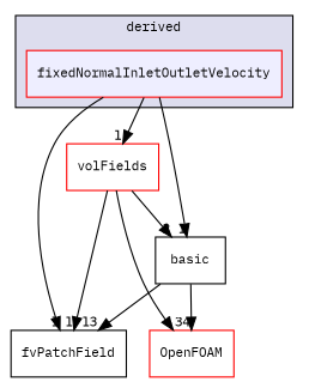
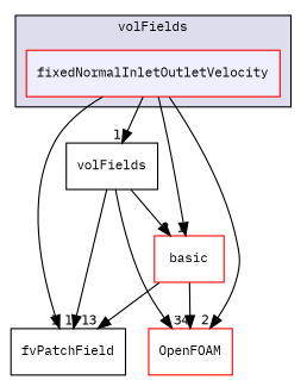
  digraph {
    compound=true
    fontname="IBM Plex Mono"
    node [color=red fontname="IBM Plex Mono" fontsize=10 shape=box]
    edge [fontname="IBM Plex Mono" headlabel=1 labeldistance=1.5 labelfontname=Helvetica labelfontsize=10]
    n1 [fillcolor="#eeeeff" label=fixedNormalInletOutletVelocity pencolor=black style=filled]
-   n2 [color=black label=basic]
+   n2 [label=basic]
    n3 [label=fvPatchField color=""]
-   n4 [label=volFields]
+   n4 [label=volFields color=""]
    n5 [label=OpenFOAM]
    subgraph cluster_1 {
      bgcolor="#ddddee"
      fontsize=10
-     label=derived
+     label=volFields
      pencolor=black
      n1
    }
    n1 -> n2
    n1 -> n3
    n1 -> n4
+   n1 -> n5 [headlabel=2]
    n2 -> n3 [headlabel=13]
    n2 -> n5 [headlabel=34]
    n4 -> n2 [headlabel=2]
    n4 -> n3
    n4 -> n5 [headlabel=4]
  }
